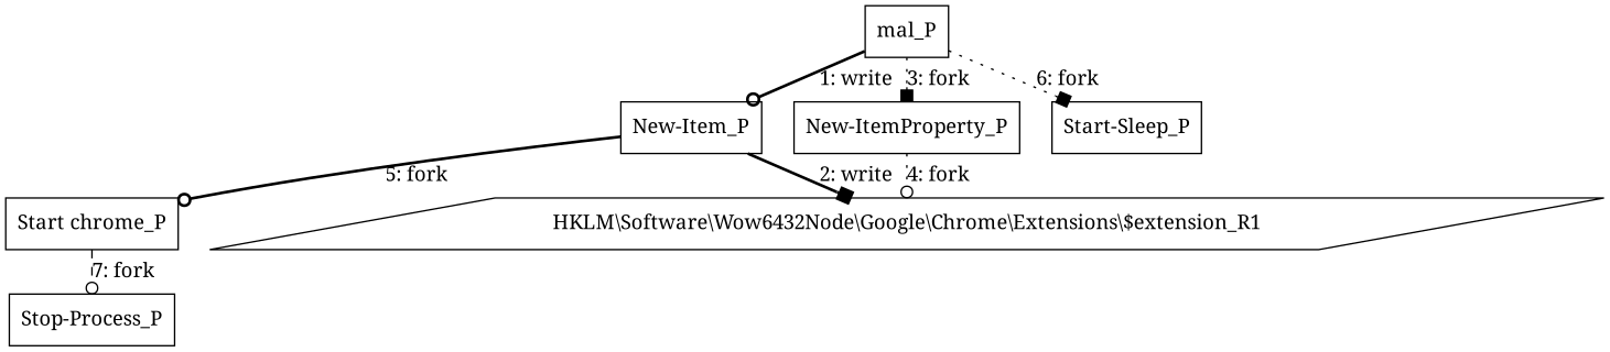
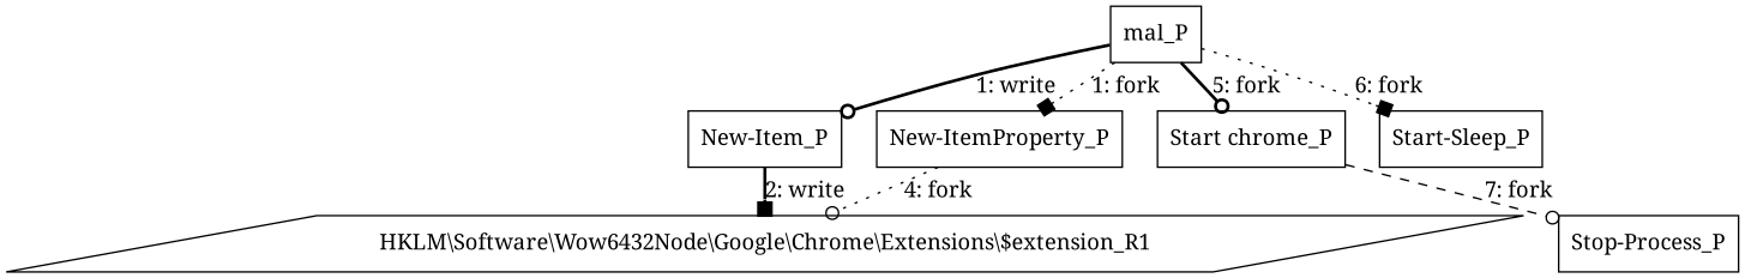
  digraph {
    engine=neato
    fixedsize=false
    fontname="Noto Serif"
    fontsize=10
    nodesep=0.3
    rankdir=TB
    ranksep=0
    splines=true
    node [fontname="Noto Serif" node_type=Process shape=box]
    edge [arrowhead=odot fontname="Noto Serif" style=bold]
    mal_P
    "New-Item_P"
    "New-ItemProperty_P"
    "Start chrome_P"
    "Start-Sleep_P"
    "HKLM\\Software\\Wow6432Node\\Google\\Chrome\\Extensions\\$extension_R1" [node_type=Registry shape=parallelogram]
    "Stop-Process_P"
    mal_P -> "New-Item_P" [label="1: write"]
-   mal_P -> "New-ItemProperty_P" [arrowhead=box label="3: fork" style=dotted]
-   "New-Item_P" -> "Start chrome_P" [label="5: fork"]
+   mal_P -> "New-ItemProperty_P" [arrowhead=box label="1: fork" style=dotted]
+   mal_P -> "Start chrome_P" [label="5: fork"]
    mal_P -> "Start-Sleep_P" [arrowhead=box label="6: fork" style=dotted]
    "New-Item_P" -> "HKLM\\Software\\Wow6432Node\\Google\\Chrome\\Extensions\\$extension_R1" [arrowhead=box label="2: write"]
    "New-ItemProperty_P" -> "HKLM\\Software\\Wow6432Node\\Google\\Chrome\\Extensions\\$extension_R1" [label="4: fork" style=dotted]
    "Start chrome_P" -> "Stop-Process_P" [label="7: fork" style=dashed]
  }
